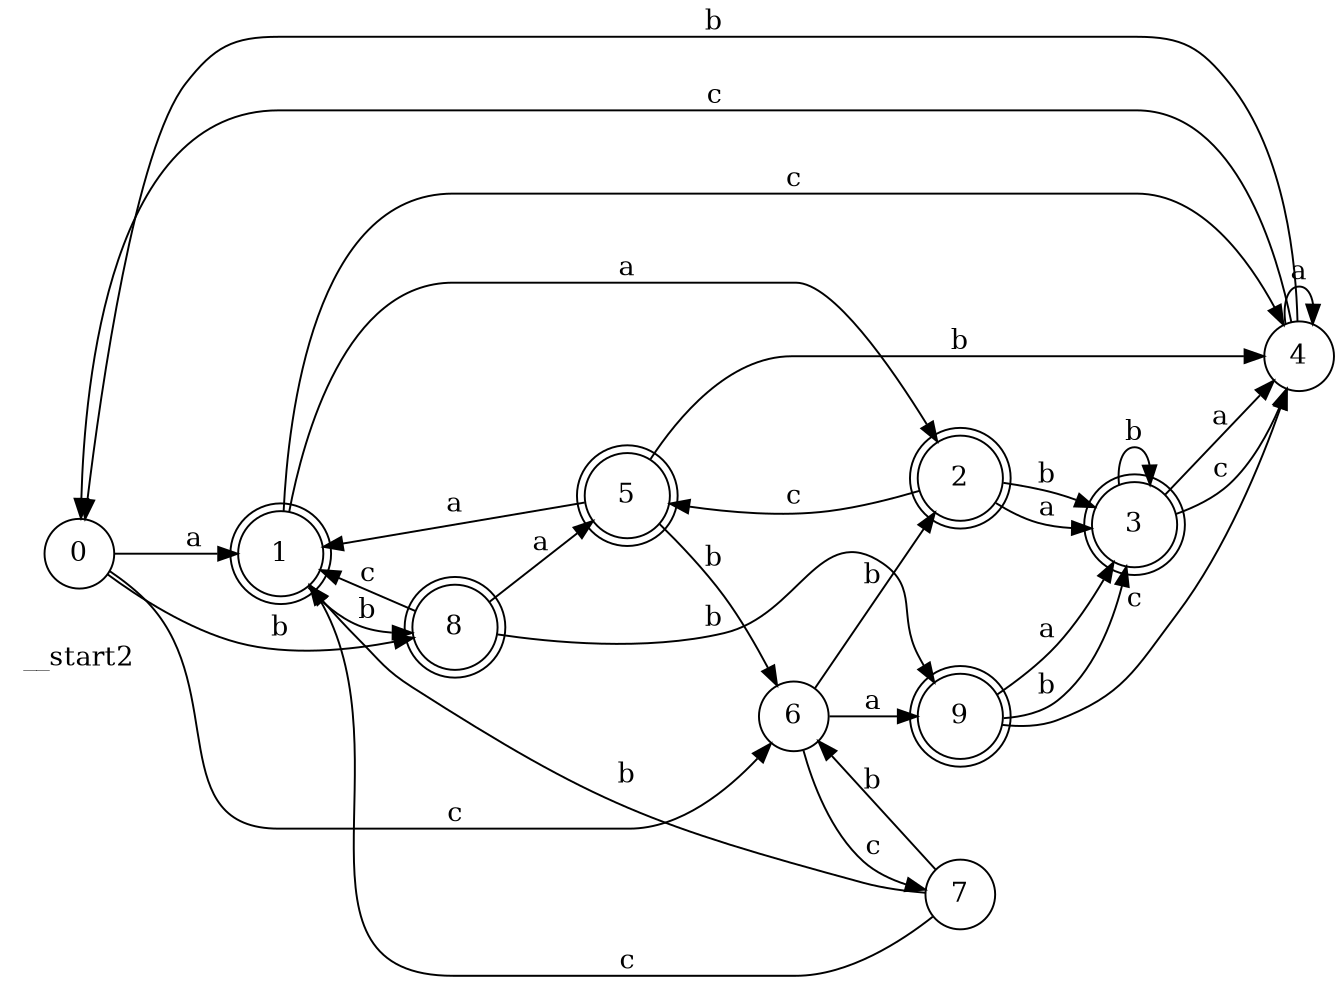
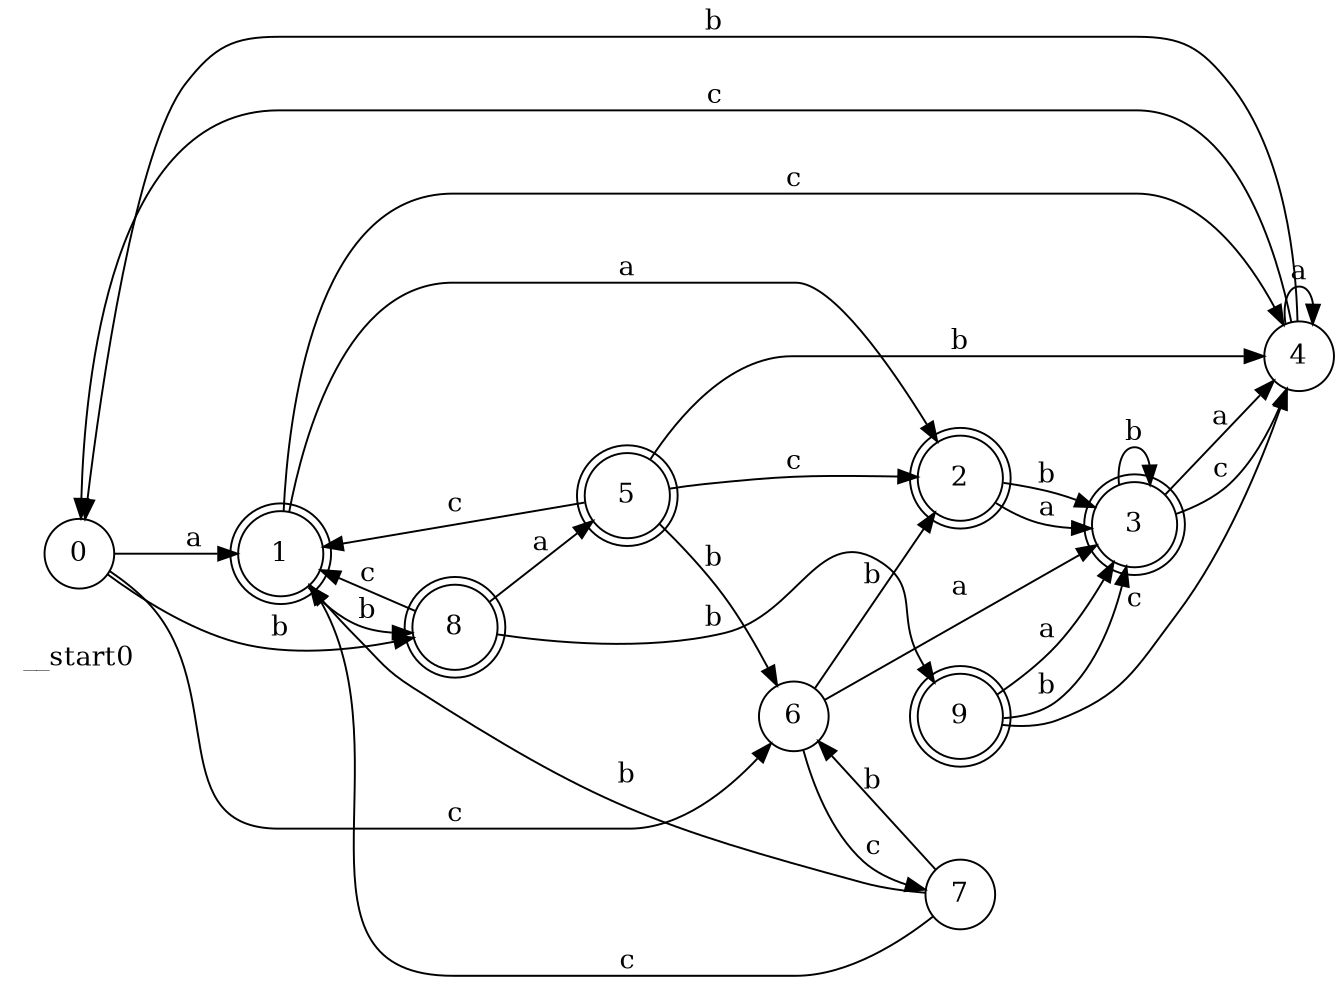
  digraph {
    rankdir=LR
    node [shape=doublecircle color=black fillcolor=white style="rounded,filled"]
-   __start0 [shape=none label=__start2 color="" fillcolor="" style=""]
+   __start0 [shape=none color="" fillcolor="" style=""]
    n2 [label=0 shape=circle style=filled]
    n3 [label=1]
    n4 [label=6 shape=circle style=filled]
    n5 [label=8]
    n6 [label=2]
    n7 [label=4 shape=circle style=filled]
    n8 [label=3]
    n9 [label=7 shape=circle style=filled]
    n10 [label=5]
    n11 [label=9]
    n2 -> n3 [label=a]
    n2 -> n4 [label=c]
    n2 -> n5 [label=b]
    n3 -> n5 [label=b]
    n3 -> n6 [label=a]
    n3 -> n7 [label=c]
    n4 -> n6 [label=b]
-   n4 -> n11 [label=a]
+   n4 -> n8 [label=a]
    n4 -> n9 [label=c]
    n5 -> n3 [label=c]
    n5 -> n10 [label=a]
    n5 -> n11 [label=b]
    n6 -> n8 [label=a]
    n6 -> n8 [label=b]
-   n6 -> n10 [label=c]
+   n10 -> n6 [label=c]
    n7 -> n2 [label=b]
    n7 -> n2 [label=c]
    n7 -> n7 [label=a]
    n8 -> n7 [label=a]
    n8 -> n7 [label=c]
    n8 -> n8 [label=b]
    n9 -> n3 [label=b]
    n9 -> n3 [label=c]
    n9 -> n4 [label=b]
-   n10 -> n3 [label=a]
+   n10 -> n3 [label=c]
    n10 -> n4 [label=b]
    n10 -> n7 [label=b]
    n11 -> n7 [label=c]
    n11 -> n8 [label=a]
    n11 -> n8 [label=b]
  }
